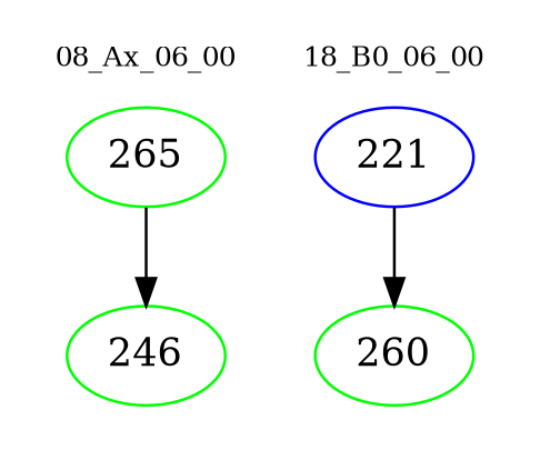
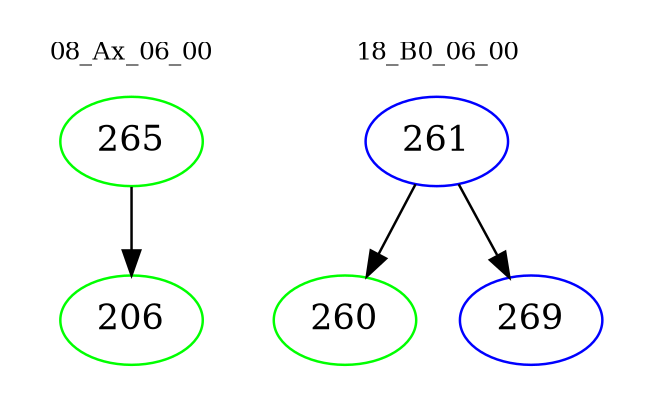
  digraph {
    node [color=green]
    edge [color=black]
    n1 [label=265]
-   n2 [label=246]
-   n3 [color=blue label=221]
+   n2 [label=206]
+   n3 [color=blue label=261]
    n4 [label=260]
+   n5 [color=blue label=269]
    subgraph cluster_1 {
      color=white
      fontsize=10
      label="08_Ax_06_00"
      n1
      n2
    }
    subgraph cluster_2 {
      color=white
      fontsize=10
      label="18_B0_06_00"
      n3
      n4
+     n5
    }
    n1 -> n2
    n3 -> n4
+   n3 -> n5
  }
